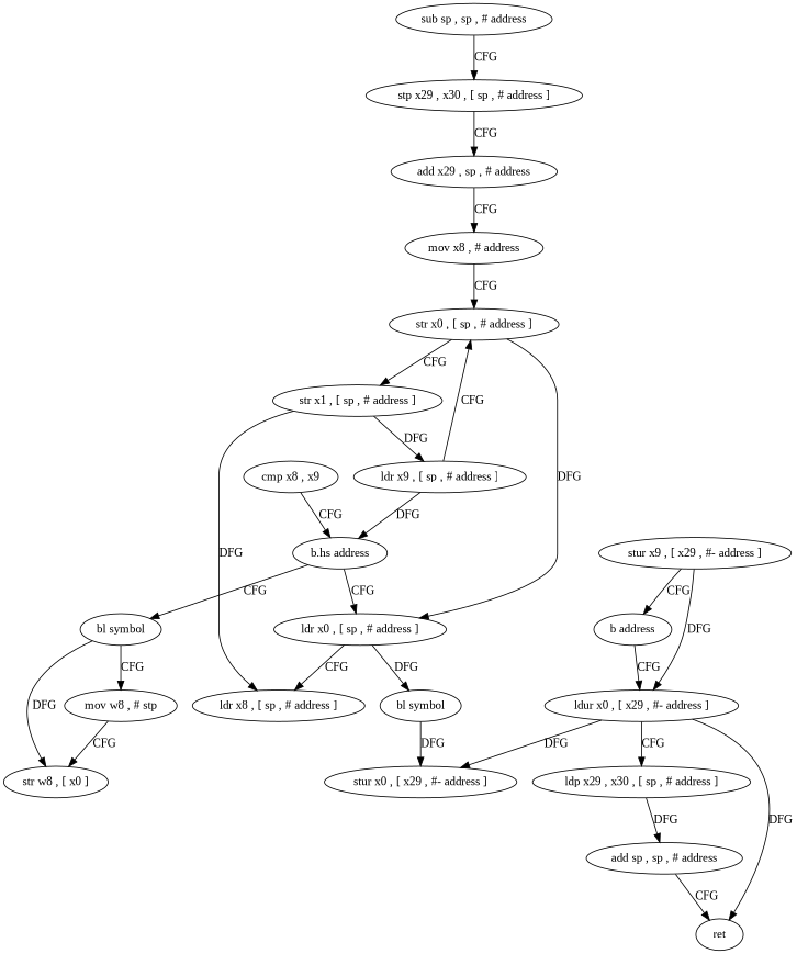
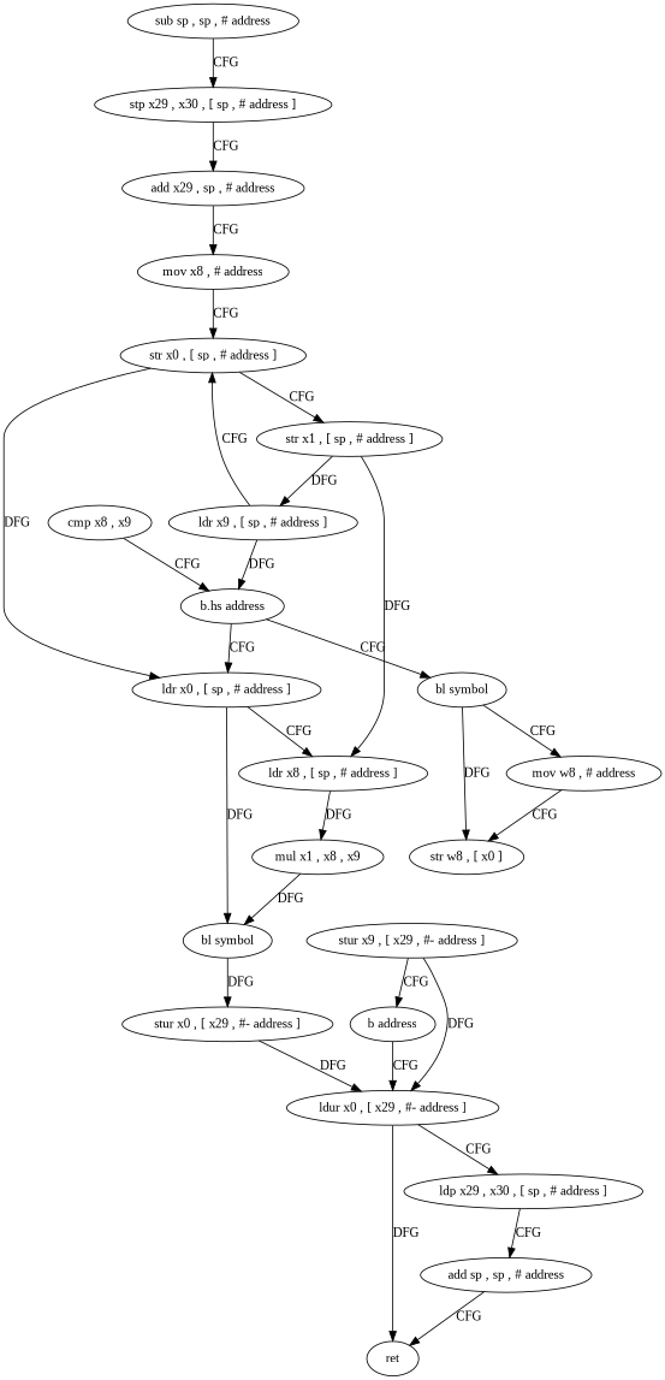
  digraph {
    fontname="Liberation Serif"
    node [fontname="Liberation Serif"]
    edge [fontname="Liberation Serif"]
    n1 [label="sub sp , sp , # address"]
    n2 [label="stp x29 , x30 , [ sp , # address ]"]
    n3 [label="add x29 , sp , # address"]
    n4 [label="mov x8 , # address"]
    n5 [label="str x0 , [ sp , # address ]"]
    n6 [label="str x1 , [ sp , # address ]"]
    n7 [label="ldr x0 , [ sp , # address ]"]
    n8 [label="ldr x9 , [ sp , # address ]"]
    n9 [label="ldr x8 , [ sp , # address ]"]
    n10 [label="bl symbol"]
    n11 [label="b.hs address"]
+   n12 [label="mul x1 , x8 , x9"]
    n13 [label="cmp x8 , x9"]
    n14 [label="bl symbol"]
-   n15 [label="mov w8 , # stp"]
+   n15 [label="mov w8 , # address"]
    n16 [label="str w8 , [ x0 ]"]
    n17 [label="stur x0 , [ x29 , #- address ]"]
    n18 [label="ldur x0 , [ x29 , #- address ]"]
    n19 [label="ldp x29 , x30 , [ sp , # address ]"]
    n20 [label=ret]
    n21 [label="add sp , sp , # address"]
    n22 [label="stur x9 , [ x29 , #- address ]"]
    n23 [label="b address"]
    n1 -> n2 [label=CFG]
    n2 -> n3 [label=CFG]
    n3 -> n4 [label=CFG]
    n4 -> n5 [label=CFG]
    n5 -> n6 [label=CFG]
    n5 -> n7 [label=DFG]
    n6 -> n8 [label=DFG]
    n6 -> n9 [label=DFG]
    n7 -> n9 [label=CFG]
    n7 -> n10 [label=DFG]
    n8 -> n5 [label=CFG]
    n8 -> n11 [label=DFG]
+   n9 -> n12 [label=DFG]
    n10 -> n17 [label=DFG]
    n11 -> n7 [label=CFG]
    n11 -> n14 [label=CFG]
+   n12 -> n10 [label=DFG]
    n13 -> n11 [label=CFG]
    n14 -> n15 [label=CFG]
    n14 -> n16 [label=DFG]
    n15 -> n16 [label=CFG]
-   n18 -> n17 [label=DFG]
+   n17 -> n18 [label=DFG]
    n18 -> n19 [label=CFG]
    n18 -> n20 [label=DFG]
-   n19 -> n21 [label=DFG]
+   n19 -> n21 [label=CFG]
    n21 -> n20 [label=CFG]
    n22 -> n18 [label=DFG]
    n22 -> n23 [label=CFG]
    n23 -> n18 [label=CFG]
  }
